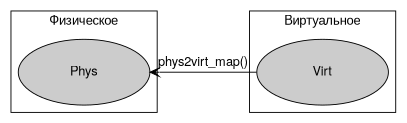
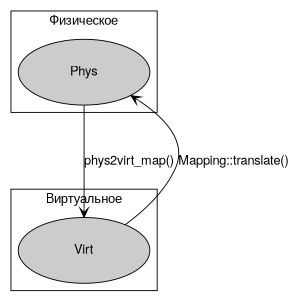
  digraph {
    fontname="Helvetica,Arial,sans-serif"
    rankdir=TB
    ranksep=1.5
    node [fillcolor="#CCCCCC" fontname="Helvetica,Arial,sans-serif" style=filled]
    edge [arrowhead=vee fontname="Helvetica,Arial,sans-serif"]
    Phys [height=1.0 width=2.0]
    Virt [height=1.0 width=2.0]
    subgraph cluster_1 {
      label="Физическое"
      labelloc=t
      Phys
    }
    subgraph cluster_2 {
      label="Виртуальное"
      labelloc=t
      Virt
    }
-   Virt -> Phys [constraint=false label="phys2virt_map()"]
+   Phys -> Virt [label="phys2virt_map()"]
+   Virt -> Phys [constraint=false label="Mapping::translate()"]
  }
